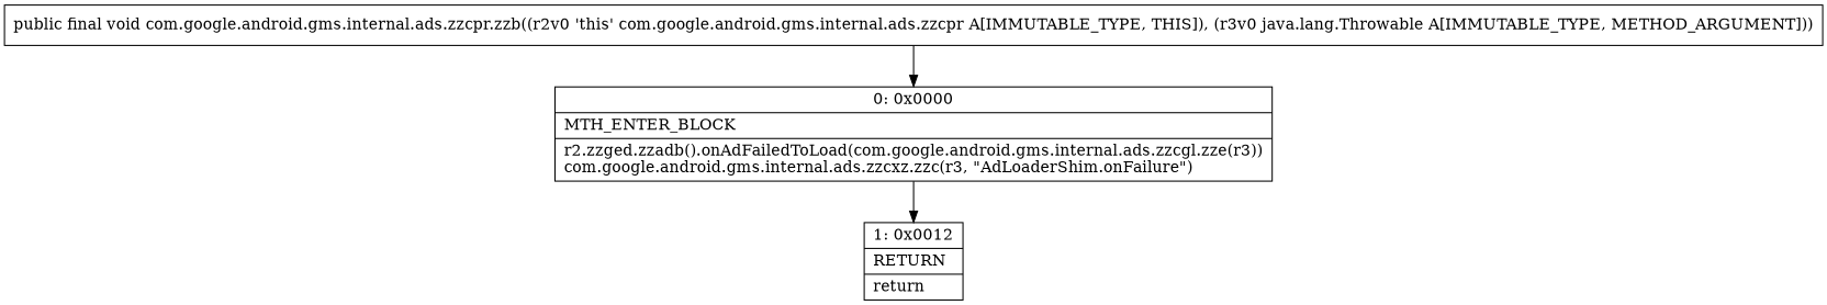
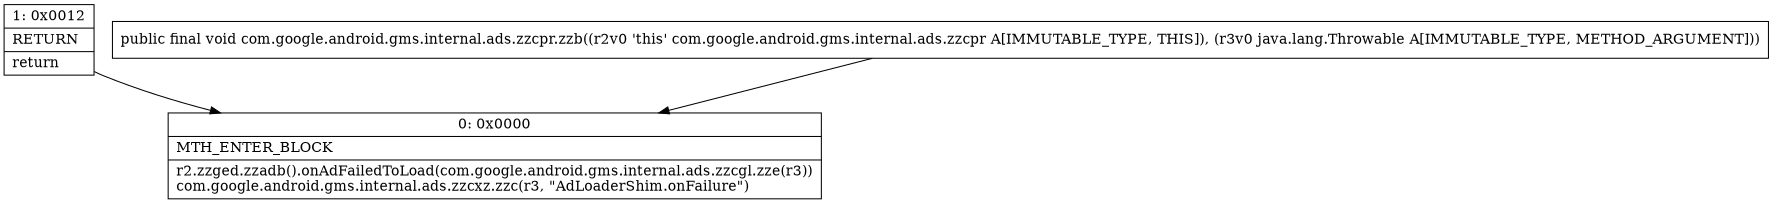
  digraph {
    node [shape=record]
    n1 [label="{0\:\ 0x0000|MTH_ENTER_BLOCK\l|r2.zzged.zzadb().onAdFailedToLoad(com.google.android.gms.internal.ads.zzcgl.zze(r3))\lcom.google.android.gms.internal.ads.zzcxz.zzc(r3, \"AdLoaderShim.onFailure\")\l}"]
    n2 [label="{1\:\ 0x0012|RETURN\l|return\l}"]
    n3 [label="{public final void com.google.android.gms.internal.ads.zzcpr.zzb((r2v0 'this' com.google.android.gms.internal.ads.zzcpr A[IMMUTABLE_TYPE, THIS]), (r3v0 java.lang.Throwable A[IMMUTABLE_TYPE, METHOD_ARGUMENT])) }"]
-   n1 -> n2
+   n2 -> n1
    n3 -> n1
  }
